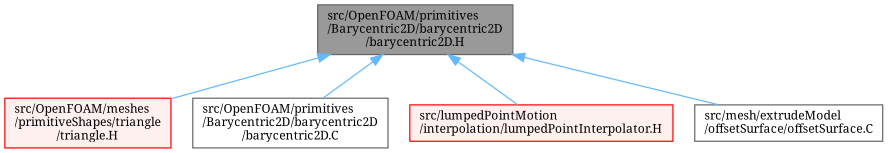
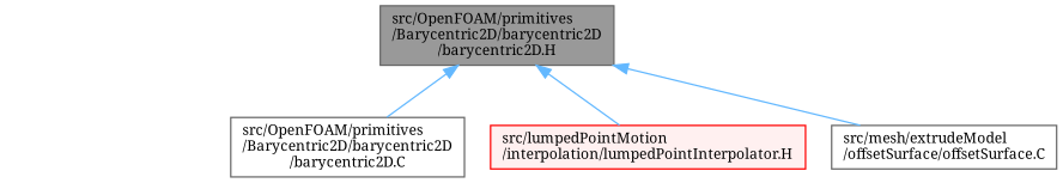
  digraph {
    fontname="Noto Serif"
    node [color=red fillcolor="#FFF0F0" fontname="Noto Serif" fontsize=10 shape=box style=filled]
    edge [color=steelblue1 dir=back fontname="Noto Serif" fontsize=10 labelfontname=Helvetica labelfontsize=10 style=solid]
    n1 [color=gray40 fillcolor=grey60 fontcolor=black height=0.2 label="src/OpenFOAM/primitives\l/Barycentric2D/barycentric2D\l/barycentric2D.H" width=0.4]
-   n2 [height=0.2 label="src/OpenFOAM/meshes\l/primitiveShapes/triangle\l/triangle.H" width=0.4]
    n3 [color=grey40 fillcolor=white height=0.2 label="src/OpenFOAM/primitives\l/Barycentric2D/barycentric2D\l/barycentric2D.C" width=0.4]
    n4 [height=0.2 label="src/lumpedPointMotion\l/interpolation/lumpedPointInterpolator.H" width=0.4]
    n5 [color=grey40 fillcolor=white height=0.2 label="src/mesh/extrudeModel\l/offsetSurface/offsetSurface.C" width=0.4]
-   n1 -> n2
    n1 -> n3
    n1 -> n4
    n1 -> n5
  }
